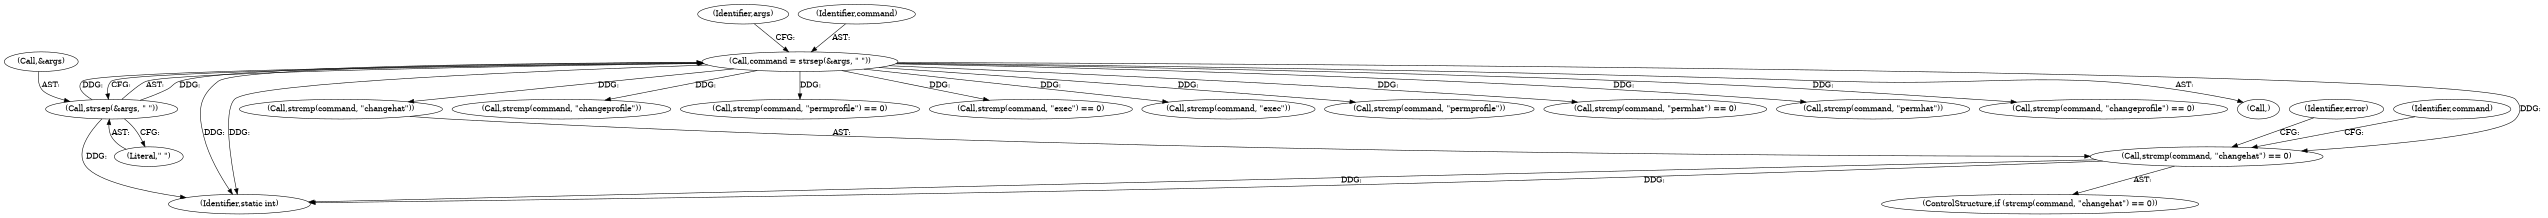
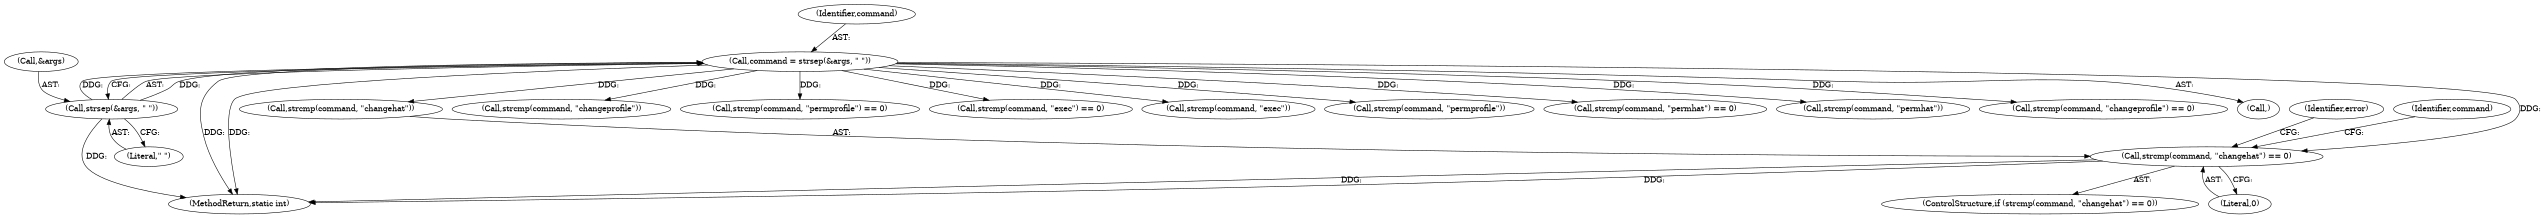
  digraph {
    n1 [label="(Call,strcmp(command, \"changehat\") == 0)"]
-   n2 [label="(Identifier,static int)"]
+   n2 [label="(MethodReturn,static int)"]
+   n3 [label="(Literal,0)"]
    n4 [label="(ControlStructure,if (strcmp(command, \"changehat\") == 0))"]
    n5 [label="(Call,command = strsep(&args, \" \"))"]
    n6 [label="(Call,strsep(&args, \" \"))"]
    n7 [label="(Call,strcmp(command, \"changeprofile\"))"]
    n8 [label="(Call,strcmp(command, \"permprofile\") == 0)"]
    n9 [label="(Call,strcmp(command, \"exec\") == 0)"]
    n10 [label="(Call,strcmp(command, \"exec\"))"]
    n11 [label="(Call,strcmp(command, \"permprofile\"))"]
    n12 [label="(Call,strcmp(command, \"permhat\") == 0)"]
    n13 [label="(Call,strcmp(command, \"permhat\"))"]
    n14 [label="(Call,strcmp(command, \"changeprofile\") == 0)"]
    n15 [label="(Call,)"]
    n16 [label="(Call,strcmp(command, \"changehat\"))"]
    n17 [label="(Literal,\" \")"]
-   n18 [label="(Identifier,args)"]
    n19 [label="(Identifier,error)"]
    n20 [label="(Identifier,command)"]
    n21 [label="(Call,&args)"]
    n22 [label="(Identifier,command)"]
    n1 -> n2 [label="DDG: "]
    n1 -> n2 [label="DDG: "]
+   n1 -> n3 [label="CFG: "]
    n1 -> n4 [label="AST: "]
+   n3 -> n1 [label="AST: "]
    n5 -> n1 [label="DDG: "]
    n5 -> n2 [label="DDG: "]
    n5 -> n2 [label="DDG: "]
    n5 -> n6 [label="CFG: "]
    n5 -> n7 [label="DDG: "]
    n5 -> n8 [label="DDG: "]
    n5 -> n9 [label="DDG: "]
    n5 -> n10 [label="DDG: "]
    n5 -> n11 [label="DDG: "]
    n5 -> n12 [label="DDG: "]
    n5 -> n13 [label="DDG: "]
    n5 -> n14 [label="DDG: "]
    n5 -> n15 [label="AST: "]
    n5 -> n16 [label="DDG: "]
    n6 -> n2 [label="DDG: "]
    n6 -> n5 [label="AST: "]
    n6 -> n5 [label="DDG: "]
    n6 -> n5 [label="DDG: "]
    n6 -> n17 [label="CFG: "]
    n16 -> n1 [label="AST: "]
    n17 -> n6 [label="AST: "]
-   n18 -> n5 [label="CFG: "]
    n19 -> n1 [label="CFG: "]
    n20 -> n1 [label="CFG: "]
    n21 -> n6 [label="AST: "]
    n22 -> n5 [label="AST: "]
  }
